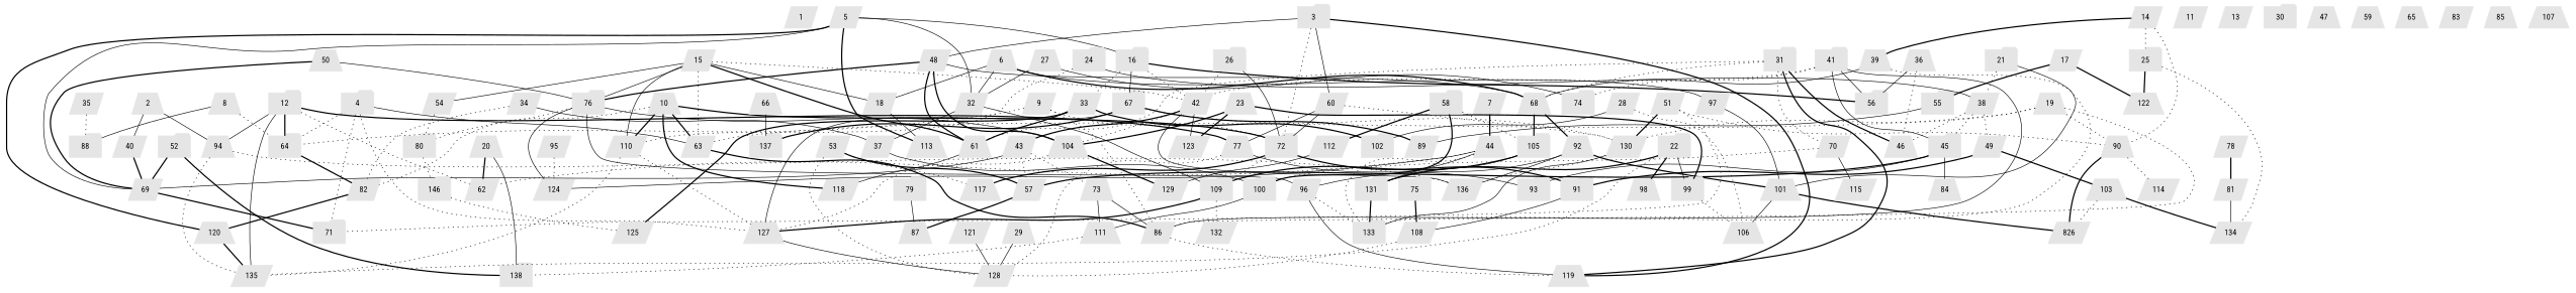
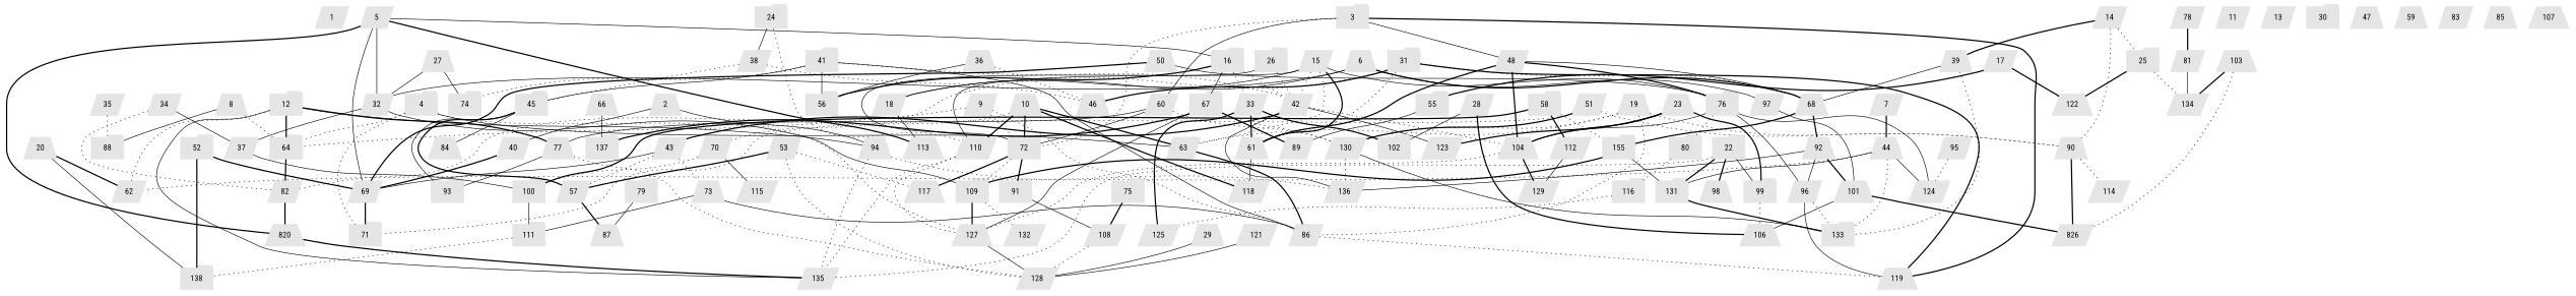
  graph {
    fontname="Roboto Condensed"
    node [color=gray90 fontname="Roboto Condensed" shape=parallelogram style=filled]
    edge [fontname="Roboto Condensed" style=solid]
    1
    2 [shape=trapezium]
    40
    94 [shape=trapezium]
    69
    135
    136
    3 [shape=folder]
    48
    60
    72 [shape=folder]
    119 [shape=trapezium]
    68 [shape=trapezium]
    61 [shape=trapezium]
    76 [shape=folder]
    104 [shape=trapezium]
    77 [shape=trapezium]
    130
    109 [shape=folder]
    91 [shape=folder]
    117 [shape=trapezium]
    4 [shape=folder]
    64 [shape=folder]
    71 [shape=folder]
    127 [shape=trapezium]
    63
    51
    90 [shape=trapezium]
    82
    128
    16 [shape=folder]
    5
    32
    113 [shape=trapezium]
-   120 [shape=trapezium]
+   120 [shape=trapezium label=820]
    42
    33
    56 [shape=folder]
    67 [shape=folder]
    37
    6 [shape=trapezium]
    18
    97
-   105 [shape=folder]
+   105 [shape=folder label=155]
    92 [shape=trapezium]
    101 [shape=trapezium]
    44 [shape=trapezium]
    7
    62
    131 [shape=folder]
    133 [shape=folder]
    124
    8 [shape=trapezium]
    88 [shape=folder]
    9
    86
    10 [shape=trapezium]
    110
    118
    11
    12 [shape=folder]
    93 [shape=folder]
    13
    25 [shape=folder]
    14
    39 [shape=trapezium]
    122 [shape=trapezium]
    134
    114
    n70 [label=826]
    15
-   54
    123
    43
    80 [shape=folder]
    96
    102 [shape=folder]
    125
    89
    137 [shape=folder]
    55 [shape=folder]
    17
    19 [shape=trapezium]
    20 [shape=trapezium]
    138 [shape=folder]
-   21 [shape=folder]
    38
    46 [shape=trapezium]
    45 [shape=folder]
-   49
    106 [shape=trapezium]
    22 [shape=folder]
    98 [shape=trapezium]
    99 [shape=folder]
    23 [shape=trapezium]
    129
    24 [shape=folder]
    26 [shape=folder]
    27 [shape=trapezium]
    74 [shape=folder]
    28
    29 [shape=trapezium]
    30 [shape=folder]
    31 [shape=folder]
    70
    100 [shape=folder]
    115
    132
    34
    35
    36 [shape=trapezium]
-   111 [shape=trapezium]
+   111 [shape=folder]
    57
    84 [shape=trapezium]
    103 [shape=trapezium]
    41 [shape=folder]
    73 [shape=trapezium]
    87 [shape=trapezium]
    47 [shape=trapezium]
    108
    50 [shape=trapezium]
    52 [shape=folder]
    53
-   116 [shape=folder label=146]
+   116 [shape=folder]
    58 [shape=folder]
    112
    59 [shape=trapezium]
-   65 [shape=trapezium]
    66 [shape=trapezium]
    75 [shape=folder]
    78
    81
    79 [shape=folder]
    83
    85 [shape=trapezium]
    95
    107 [shape=trapezium]
    121
    2 -- 40
    2 -- 94
    40 -- 69 [style=bold]
    94 -- 135 [style=dotted]
    94 -- 136 [style=dotted]
    69 -- 71 [style=bold]
    3 -- 48
    3 -- 60
    3 -- 72 [style=dotted]
    3 -- 119 [style=bold]
    48 -- 68
    48 -- 61 [style=bold]
    48 -- 76 [style=bold]
    48 -- 104 [style=bold]
    60 -- 72
    60 -- 77
    60 -- 130 [style=dotted]
    72 -- 109 [style=dotted]
    72 -- 91 [style=bold]
    72 -- 117 [style=bold]
    68 -- 105 [style=bold]
    68 -- 92 [style=bold]
    61 -- 118
    76 -- 104
    76 -- 124
    76 -- 80 [style=dotted]
    76 -- 96
    104 -- 127 [style=dotted]
    104 -- 129 [style=bold]
    77 -- 128 [style=dotted]
    77 -- 93
    130 -- 136 [style=dotted]
    130 -- 133
    109 -- 127 [style=bold]
    109 -- 132 [style=dotted]
    91 -- 108
    4 -- 64 [style=dotted]
    4 -- 71 [style=dotted]
    4 -- 127 [style=dotted]
    4 -- 63
    64 -- 82 [style=bold]
    127 -- 128
    63 -- 86 [style=bold]
    51 -- 130 [style=bold]
    51 -- 71 [style=dotted]
    51 -- 90 [style=dotted]
    90 -- 114 [style=dotted]
    90 -- n70 [style=bold]
    82 -- 120 [style=bold]
    16 -- 42 [style=dotted]
    16 -- 33 [style=dotted]
    16 -- 56 [style=bold]
    16 -- 67
    5 -- 69
    5 -- 16
    5 -- 32
    5 -- 113 [style=bold]
    5 -- 120 [style=bold]
    32 -- 109
    32 -- 37
    120 -- 135 [style=bold]
    42 -- 136
    42 -- 104 [style=dotted]
    42 -- 123
    42 -- 43 [style=bold]
    33 -- 61 [style=bold]
    33 -- 102 [style=bold]
    33 -- 125 [style=bold]
    67 -- 130 [style=dotted]
    67 -- 127
    67 -- 89 [style=bold]
    67 -- 137 [style=bold]
    37 -- 100
    6 -- 68 [style=bold]
    6 -- 32
    6 -- 18
    6 -- 97
    18 -- 113
    97 -- 101
    105 -- 109 [style=bold]
    105 -- 131
    92 -- 136
    92 -- 101 [style=bold]
    92 -- 96
    101 -- n70 [style=bold]
    101 -- 106
    44 -- 62 [style=dotted]
    44 -- 131
    44 -- 133 [style=dotted]
    44 -- 124
    7 -- 44 [style=bold]
    131 -- 133 [style=bold]
    8 -- 64 [style=dotted]
    8 -- 88
    9 -- 72 [style=dotted]
    9 -- 64 [style=dotted]
    9 -- 86 [style=dotted]
    86 -- 119 [style=dotted]
    10 -- 72 [style=bold]
    10 -- 63 [style=bold]
    10 -- 82 [style=dotted]
    10 -- 110 [style=bold]
    10 -- 118 [style=bold]
    110 -- 135 [style=dotted]
    110 -- 127 [style=dotted]
    12 -- 94
    12 -- 135
    12 -- 77 [style=bold]
    12 -- 64 [style=bold]
    12 -- 62 [style=dotted]
    25 -- 122 [style=bold]
    25 -- 134 [style=dotted]
    14 -- 90 [style=dotted]
    14 -- 25 [style=dotted]
    14 -- 39 [style=bold]
    39 -- 68
    39 -- 133 [style=dotted]
    15 -- 61 [style=bold]
    15 -- 76
    15 -- 63 [style=dotted]
    15 -- 42 [style=dotted]
    15 -- 18
    15 -- 110
-   15 -- 54
-   54 -- 80 [style=dotted]
    43 -- 69
    43 -- 57 [style=dotted]
    43 -- 73 [style=dotted]
    80 -- 116 [style=dotted]
    96 -- 119
    96 -- 133 [style=dotted]
    55 -- 89
    17 -- 122 [style=bold]
    17 -- 55 [style=bold]
    19 -- 130 [style=dotted]
    19 -- 63 [style=dotted]
    19 -- 90 [style=dotted]
    19 -- 86 [style=dotted]
    20 -- 62 [style=bold]
    20 -- 138
-   21 -- 101
-   21 -- 38 [style=dotted]
    38 -- 46 [style=dotted]
    38 -- 45 [style=dotted]
-   38 -- 49 [style=dotted]
    45 -- 93
    45 -- 57 [style=bold]
    45 -- 84
-   49 -- 91 [style=bold]
-   49 -- 103 [style=bold]
    22 -- 135 [style=dotted]
    22 -- 131 [style=bold]
    22 -- 98 [style=bold]
    22 -- 99
    99 -- 106 [style=dotted]
    23 -- 104 [style=bold]
    23 -- 123 [style=bold]
    23 -- 99 [style=bold]
    24 -- 110 [style=dotted]
    24 -- 38
    26 -- 72
    26 -- 42 [style=dotted]
    27 -- 32
    27 -- 74
    28 -- 102
-   28 -- 106 [style=dotted]
+   28 -- 106 [style=bold]
    29 -- 128
    31 -- 119 [style=bold]
    31 -- 68 [style=dotted]
    31 -- 61 [style=dotted]
    31 -- 46 [style=bold]
    31 -- 70 [style=dotted]
    70 -- 100 [style=dotted]
    70 -- 115
    100 -- 111
    34 -- 82 [style=dotted]
    34 -- 37
    35 -- 88 [style=dotted]
    36 -- 56
    36 -- 46 [style=dotted]
    111 -- 138 [style=dotted]
    57 -- 87 [style=bold]
    103 -- 134 [style=bold]
    103 -- n70 [style=dotted]
    41 -- 42 [style=dotted]
    41 -- 56
    41 -- 86
    41 -- 45
    41 -- 74 [style=dotted]
    73 -- 86
    73 -- 111
    108 -- 128 [style=dotted]
    50 -- 69 [style=bold]
    50 -- 76
    52 -- 69 [style=bold]
    52 -- 138 [style=bold]
    53 -- 117 [style=dotted]
    53 -- 128 [style=dotted]
    53 -- 57 [style=bold]
    116 -- 125 [style=dotted]
    58 -- 105 [style=dotted]
    58 -- 100 [style=bold]
    58 -- 112 [style=bold]
    112 -- 129
    66 -- 137
    75 -- 108 [style=bold]
    78 -- 81 [style=bold]
    81 -- 134
    79 -- 87
    95 -- 124 [style=dotted]
    121 -- 128
  }
